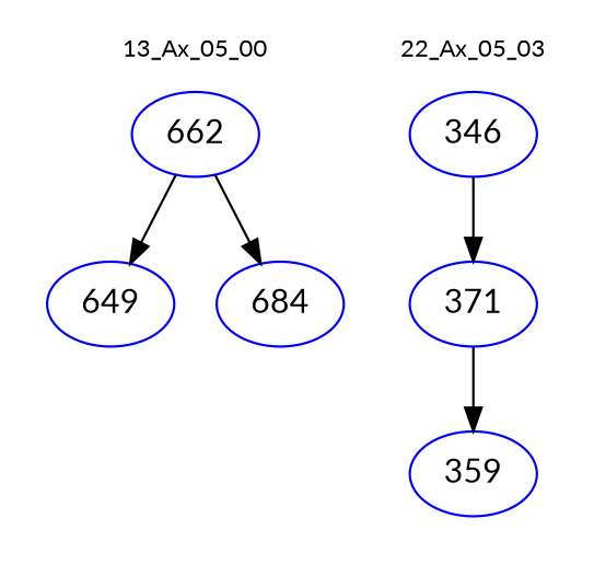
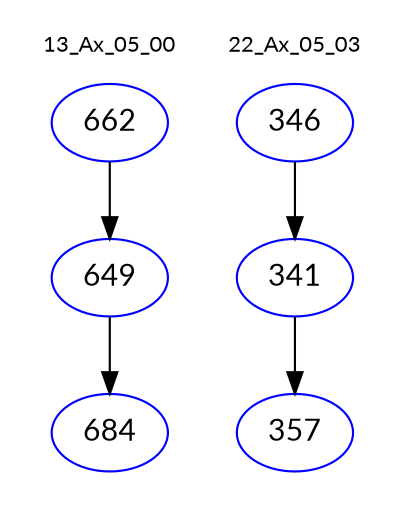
  digraph {
    fontname=Lato
    node [color=blue fontname=Lato]
    edge [color=black fontname=Lato]
    n1 [label=662]
    n2 [label=649]
    n3 [label=684]
    n4 [label=346]
-   n5 [label=371]
-   n6 [label=359]
+   n5 [label=341]
+   n6 [label=357]
    subgraph cluster_1 {
      color=white
      fontsize=10
      label="13_Ax_05_00"
      n1
      n2
      n3
    }
    subgraph cluster_2 {
      color=white
      fontsize=10
      label="22_Ax_05_03"
      n4
      n5
      n6
    }
    n1 -> n2
-   n1 -> n3
+   n2 -> n3
    n4 -> n5
    n5 -> n6
  }
